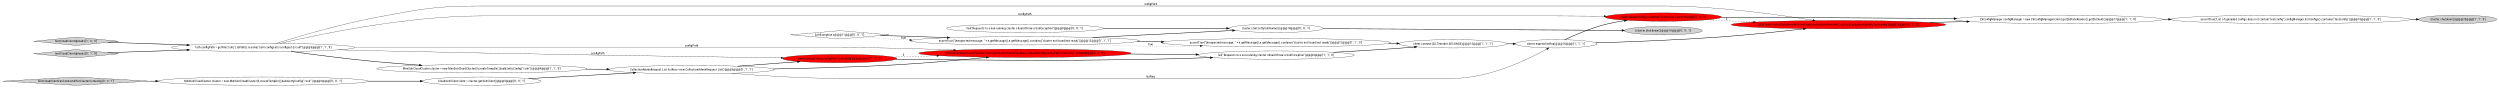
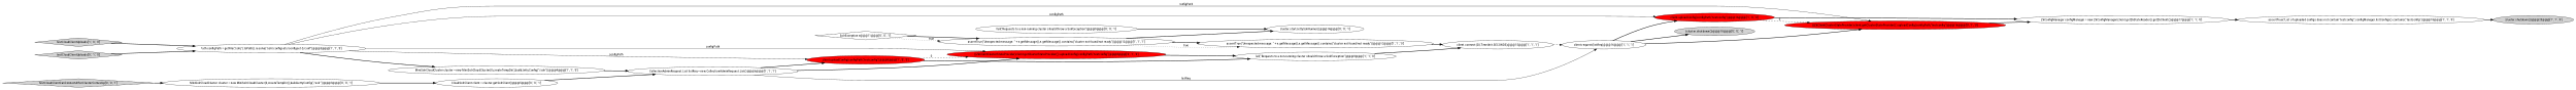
  digraph {
    fontname="Roboto Condensed"
    rankdir=LR
    node [fillcolor=white fontname="Roboto Condensed" shape=ellipse style=filled]
    edge [fontname="Roboto Condensed" style=bold]
    n1 [label="assertTrue(\"Unexpected message: \" + e.getMessage(),e.getMessage().contains(\"cluster not found/not ready\"))@@@12@@@['1', '1', '1']"]
    n2 [label="assertTrue(\"Unexpected message: \" + e.getMessage(),e.getMessage().contains(\"cluster not found/not ready\"))@@@12@@@['1', '1', '0']"]
    n3 [label="cluster.startJettySolrRunner()@@@14@@@['0', '0', '1']"]
    n4 [label="client.connect(20,TimeUnit.SECONDS)@@@15@@@['1', '1', '1']"]
    n5 [fillcolor=red label="client.uploadConfig(configPath,\"testconfig\")@@@16@@@['1', '0', '0']"]
    n6 [fillcolor=red label="((ZkClientClusterStateProvider)client.getClusterStateProvider()).uploadConfig(configPath,\"testconfig\")@@@16@@@['0', '1', '0']"]
    n7 [label="ZkConfigManager configManager = new ZkConfigManager(client.getZkStateReader().getZkClient())@@@17@@@['1', '1', '0']"]
    n8 [label="assertTrue(\"List of uploaded configs does not contain 'testconfig'\",configManager.listConfigs().contains(\"testconfig\"))@@@18@@@['1', '1', '0']"]
    n9 [label="CollectionAdminRequest.List listReq = new CollectionAdminRequest.List()@@@6@@@['1', '1', '1']"]
    n10 [fillcolor=red label="((ZkClientClusterStateProvider)client.getClusterStateProvider()).uploadConfig(configPath,\"testconfig\")@@@8@@@['0', '1', '0']"]
    n11 [label="client.request(listReq)@@@16@@@['1', '1', '1']"]
    n12 [fillcolor=red label="client.uploadConfig(configPath,\"testconfig\")@@@8@@@['1', '0', '0']"]
    n13 [label="fail(\"Requests to a non-running cluster should throw a SolrException\")@@@9@@@['1', '1', '0']"]
    n14 [fillcolor=lightgray label="{cluster.shutdown()}@@@18@@@['0', '0', '1']"]
    n15 [label="MiniSolrCloudCluster cluster = new MiniSolrCloudCluster(0,createTempDir(),buildJettyConfig(\"/solr\"))@@@4@@@['1', '1', '0']"]
    n16 [label="fail(\"Requests to a non-running cluster should throw a SolrException\")@@@9@@@['0', '0', '1']"]
    n17 [fillcolor=lightgray label="{cluster.shutdown()}@@@20@@@['1', '1', '0']"]
    n18 [fillcolor=lightgray label="testCloudClientUploads['0', '1', '0']" shape=diamond]
    n19 [label="Path configPath = getFile(\"solrj\").toPath().resolve(\"solr/configsets/configset-2/conf\")@@@3@@@['1', '1', '0']"]
    n20 [label="MiniSolrCloudCluster cluster = new MiniSolrCloudCluster(0,createTempDir(),buildJettyConfig(\"/solr\"))@@@3@@@['0', '0', '1']"]
    n21 [label="CloudSolrClient client = cluster.getSolrClient()@@@5@@@['0', '0', '1']"]
    n22 [fillcolor=lightgray label="testCloudClientUploads['1', '0', '0']" shape=diamond]
    n23 [fillcolor=lightgray label="testCloudClientCanConnectAfterClusterComesUp['0', '0', '1']" shape=diamond]
    n24 [label="SolrException e@@@11@@@['0', '0', '1']" shape=diamond]
    n1 -> n2
    n1 -> n2 [label=true style=dotted]
    n1 -> n3
    n2 -> n4
-   n4 -> n11
+   n4 -> n11 [style=dashed]
    n5 -> n6 [label=0 style=dashed]
    n5 -> n7
    n6 -> n7
    n7 -> n8
    n8 -> n17
    n9 -> n10
    n9 -> n11 [label=listReq style=solid]
    n9 -> n12
    n10 -> n13
    n11 -> n5
    n11 -> n6
-   n3 -> n14
+   n11 -> n14
    n12 -> n10 [label=0 style=dashed]
    n12 -> n13
    n13 -> n4
    n15 -> n9
    n16 -> n3
    n18 -> n19
    n19 -> n5 [label=configPath style=solid]
    n19 -> n6 [label=configPath style=solid]
    n19 -> n10 [label=configPath style=solid]
    n19 -> n12 [label=configPath style=solid]
    n19 -> n15
    n20 -> n21
    n21 -> n9
    n22 -> n19
    n23 -> n20
    n24 -> n1 [label=true style=dotted]
    n24 -> n1
  }
